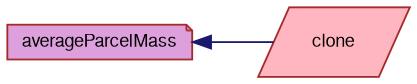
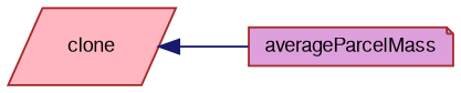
  digraph {
    rankdir=LR
    node [color=brown fontname=FreeSans fontsize=10 style=filled]
    n1 [fillcolor=plum fontcolor=black height=0.2 label=averageParcelMass shape=note width=0.4]
    n2 [height=0.2 label=clone shape=parallelogram width=0.4 fillcolor=lightpink]
-   n1 -> n2 [color=midnightblue dir=back fontname=FreeSans fontsize=10 labelfontname=FreeSans labelfontsize=10 style=solid]
+   n2 -> n1 [color=midnightblue dir=back fontname=FreeSans fontsize=10 labelfontname=FreeSans labelfontsize=10 style=solid]
  }
